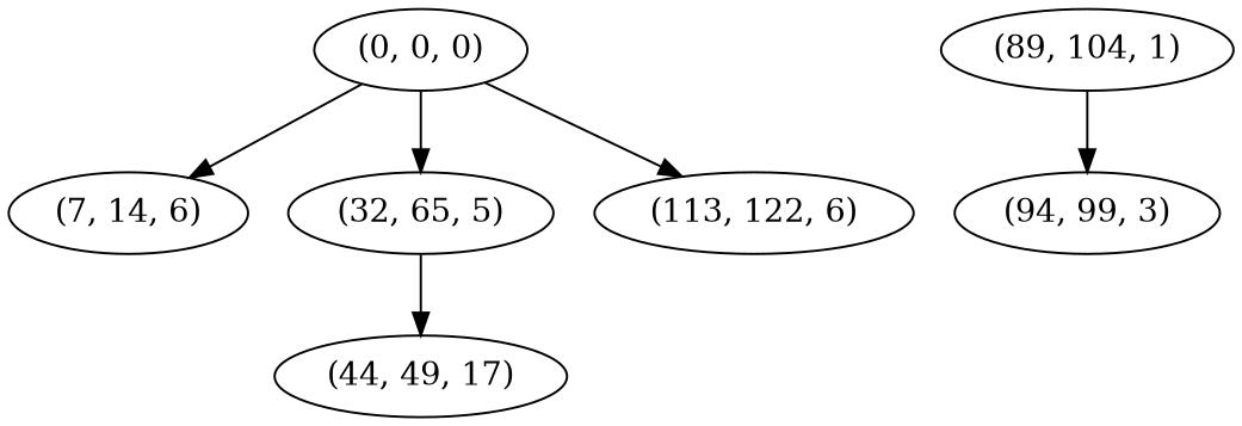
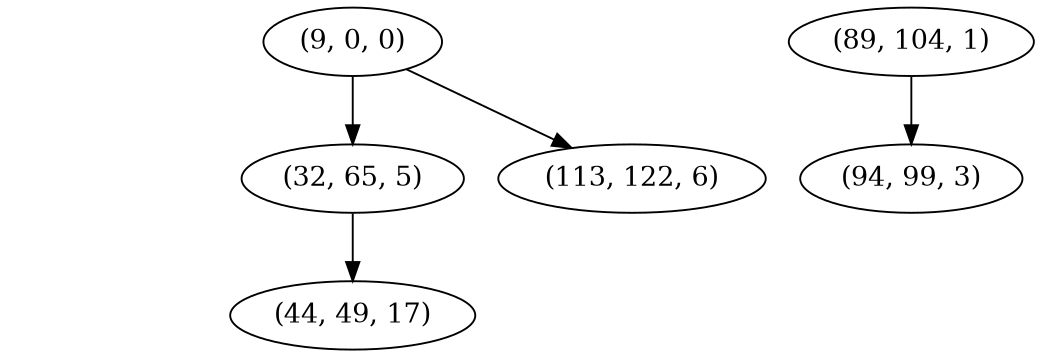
  digraph {
-   "(0, 0, 0)"
-   "(7, 14, 6)"
+   "(0, 0, 0)" [label="(9, 0, 0)"]
    "(32, 65, 5)"
    "(113, 122, 6)"
    "(44, 49, 17)"
    "(89, 104, 1)"
    "(94, 99, 3)"
-   "(0, 0, 0)" -> "(7, 14, 6)"
    "(0, 0, 0)" -> "(32, 65, 5)"
    "(0, 0, 0)" -> "(113, 122, 6)"
    "(32, 65, 5)" -> "(44, 49, 17)"
    "(89, 104, 1)" -> "(94, 99, 3)"
  }
